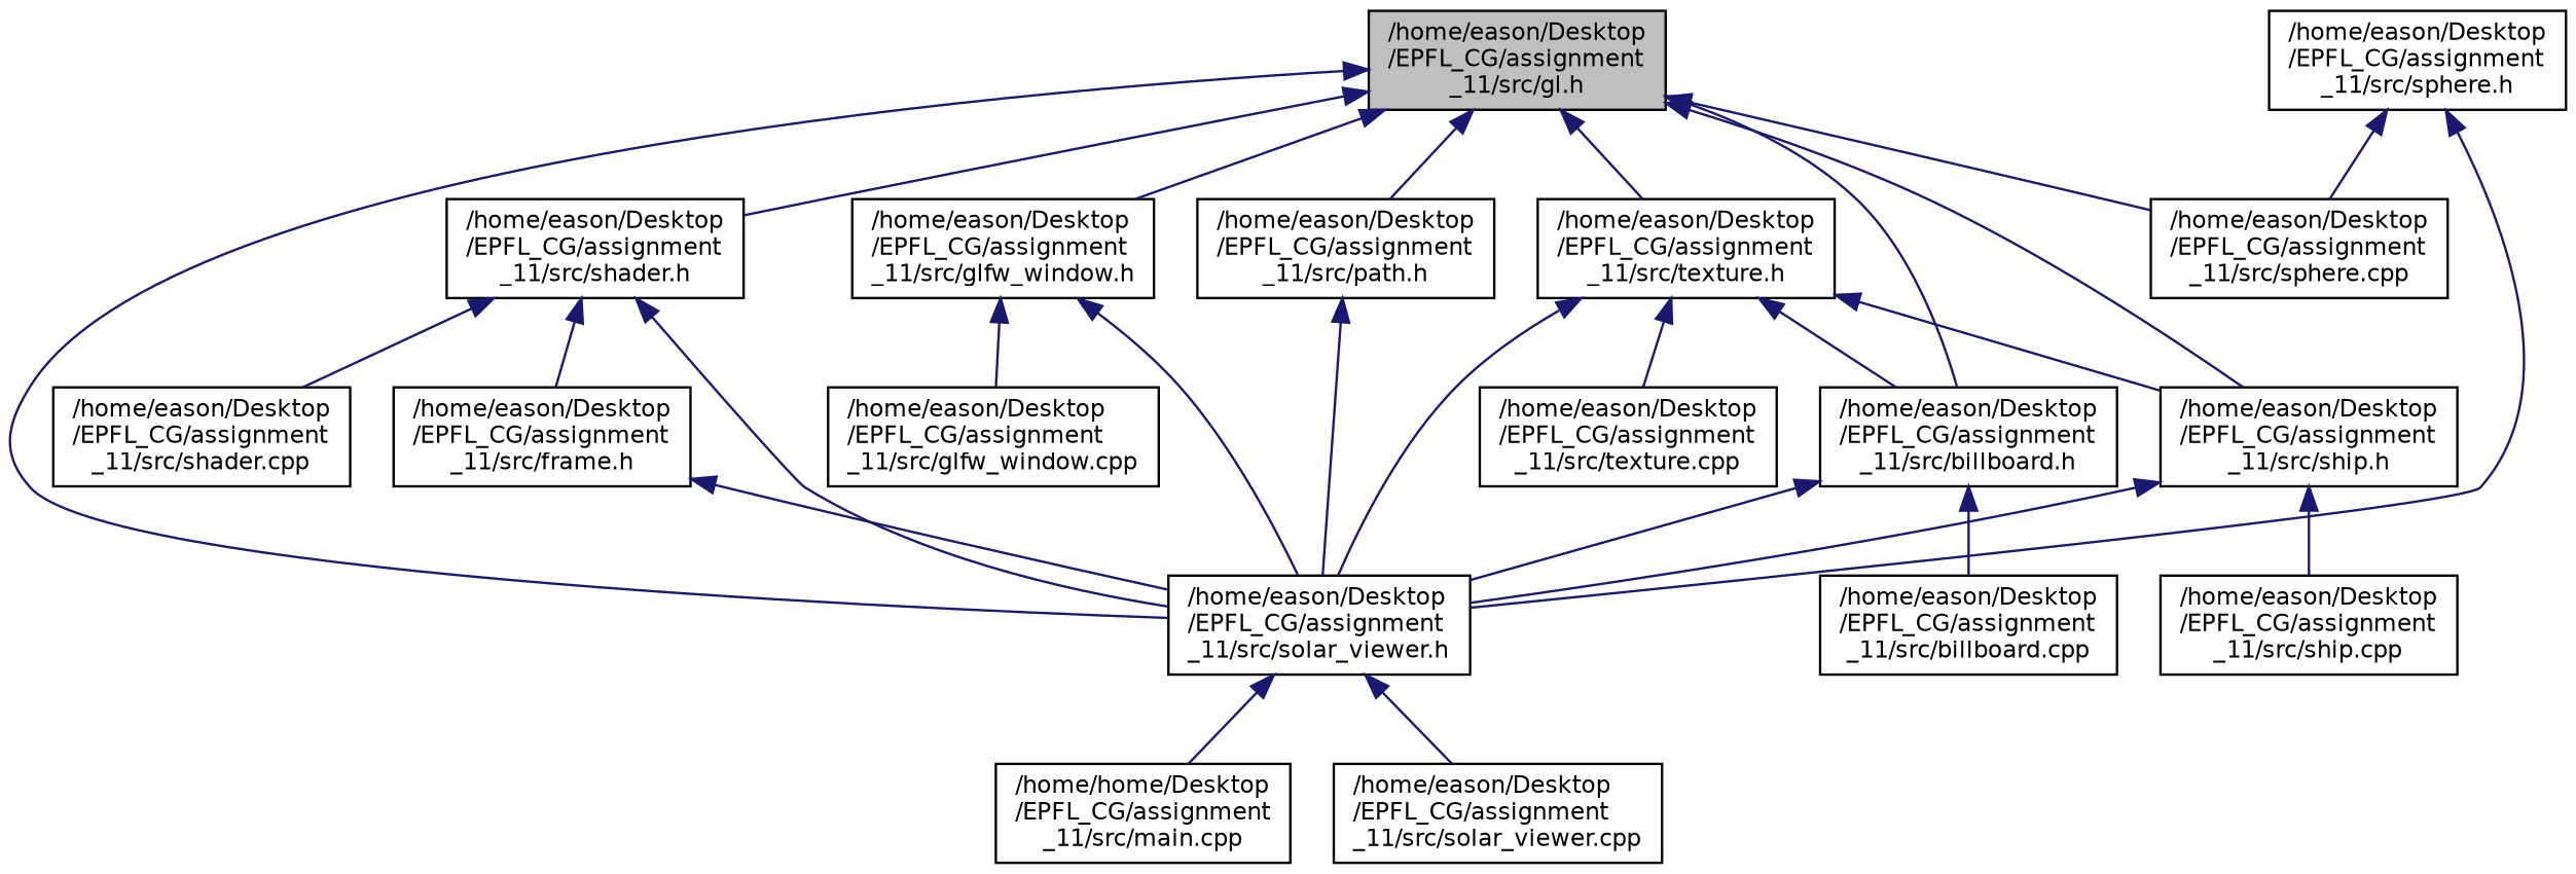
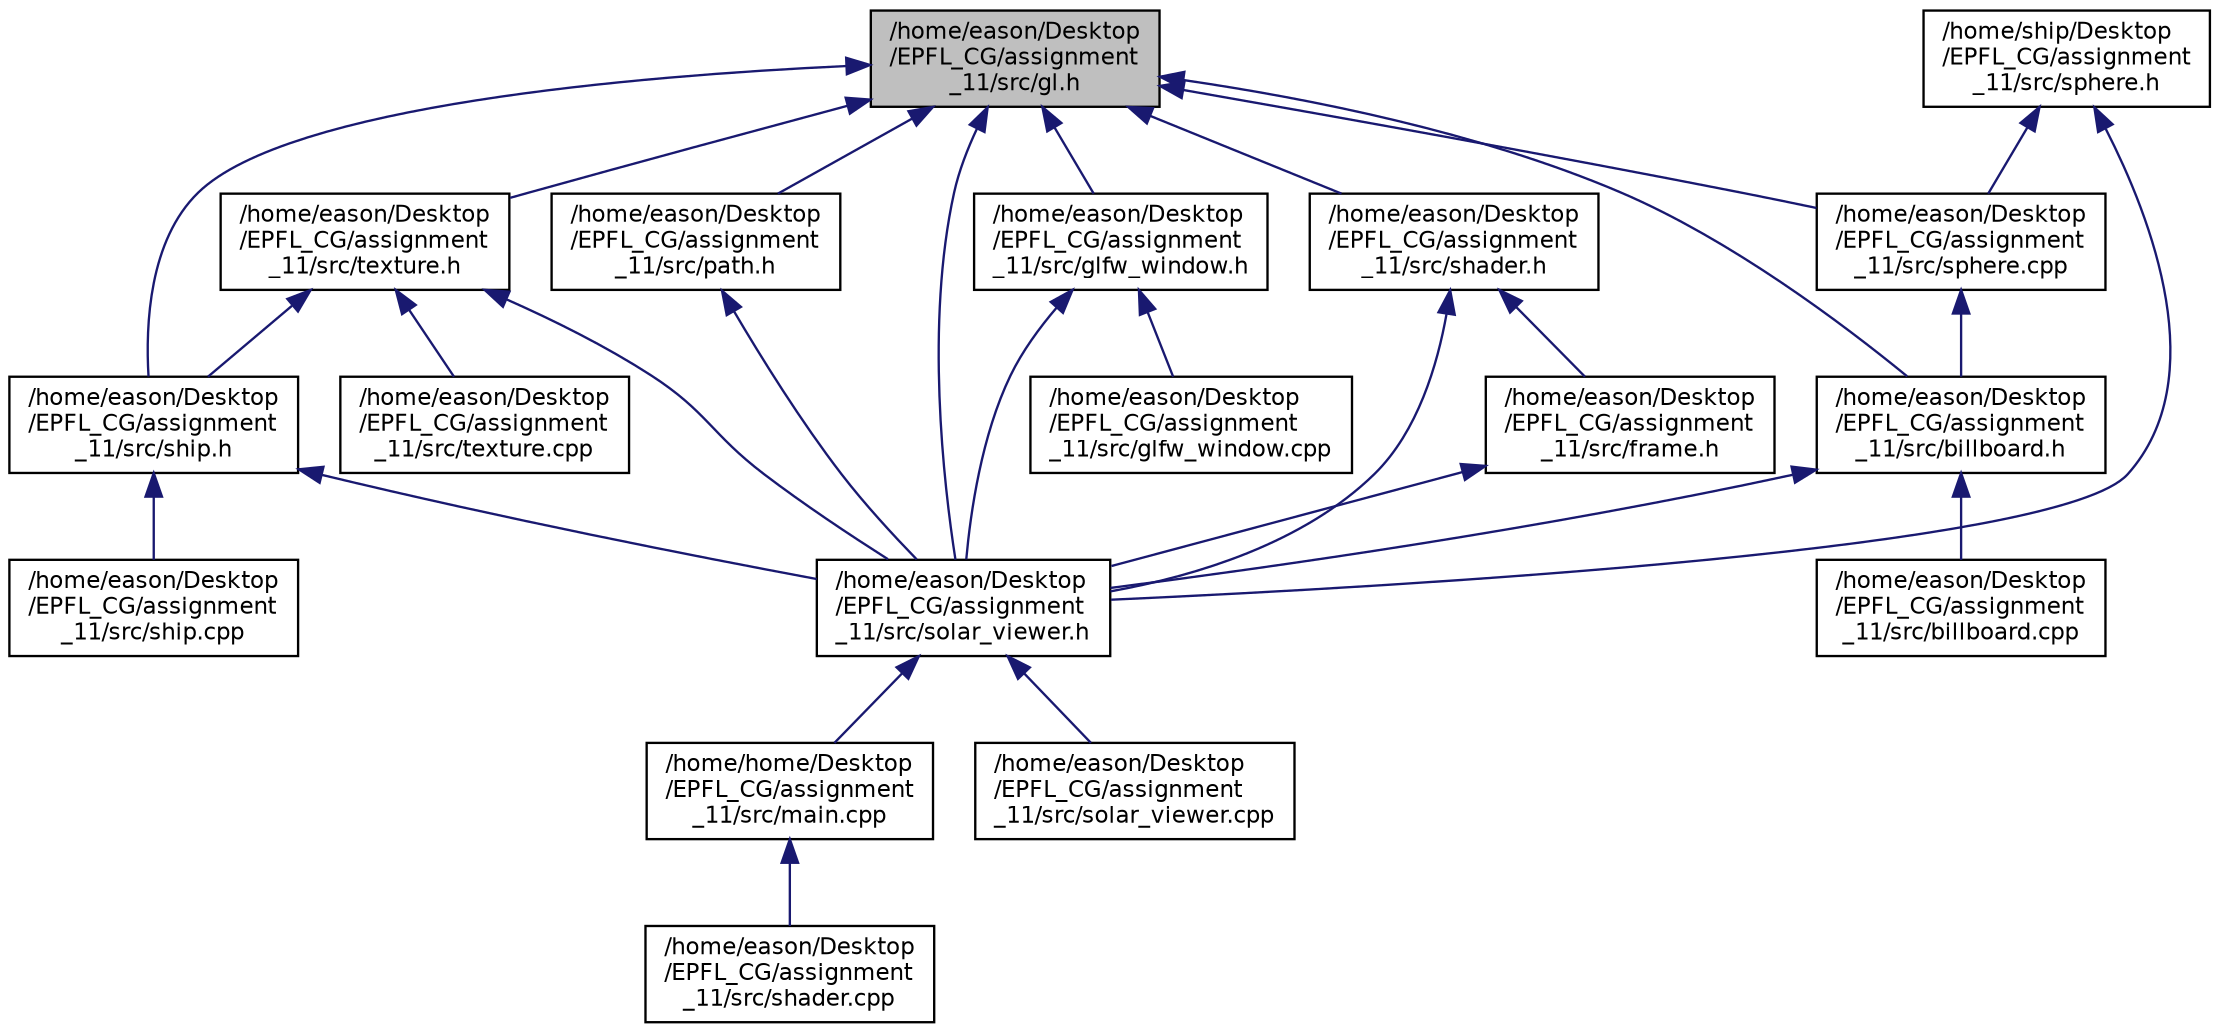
  digraph {
    node [color=black fillcolor=white fontname=Helvetica fontsize=10 shape=record style=filled]
    edge [color=midnightblue dir=back fontname=Helvetica fontsize=10 labelfontname=Helvetica labelfontsize=10 style=solid]
    n1 [fillcolor=grey75 fontcolor=black height=0.2 label="/home/eason/Desktop\l/EPFL_CG/assignment\l_11/src/gl.h" width=0.4]
    n2 [height=0.2 label="/home/eason/Desktop\l/EPFL_CG/assignment\l_11/src/billboard.h" width=0.4]
    n3 [height=0.2 label="/home/eason/Desktop\l/EPFL_CG/assignment\l_11/src/solar_viewer.h" width=0.4]
    n4 [height=0.2 label="/home/eason/Desktop\l/EPFL_CG/assignment\l_11/src/texture.h" width=0.4]
    n5 [height=0.2 label="/home/eason/Desktop\l/EPFL_CG/assignment\l_11/src/ship.h" width=0.4]
    n6 [height=0.2 label="/home/eason/Desktop\l/EPFL_CG/assignment\l_11/src/shader.h" width=0.4]
    n7 [height=0.2 label="/home/eason/Desktop\l/EPFL_CG/assignment\l_11/src/glfw_window.h" width=0.4]
    n8 [height=0.2 label="/home/eason/Desktop\l/EPFL_CG/assignment\l_11/src/path.h" width=0.4]
    n9 [height=0.2 label="/home/eason/Desktop\l/EPFL_CG/assignment\l_11/src/sphere.cpp" width=0.4]
    n10 [height=0.2 label="/home/eason/Desktop\l/EPFL_CG/assignment\l_11/src/billboard.cpp" width=0.4]
    n11 [height=0.2 label="/home/home/Desktop\l/EPFL_CG/assignment\l_11/src/main.cpp" width=0.4]
    n12 [height=0.2 label="/home/eason/Desktop\l/EPFL_CG/assignment\l_11/src/solar_viewer.cpp" width=0.4]
    n13 [height=0.2 label="/home/eason/Desktop\l/EPFL_CG/assignment\l_11/src/texture.cpp" width=0.4]
    n14 [height=0.2 label="/home/eason/Desktop\l/EPFL_CG/assignment\l_11/src/ship.cpp" width=0.4]
    n15 [height=0.2 label="/home/eason/Desktop\l/EPFL_CG/assignment\l_11/src/frame.h" width=0.4]
    n16 [height=0.2 label="/home/eason/Desktop\l/EPFL_CG/assignment\l_11/src/shader.cpp" width=0.4]
    n17 [height=0.2 label="/home/eason/Desktop\l/EPFL_CG/assignment\l_11/src/glfw_window.cpp" width=0.4]
-   n18 [height=0.2 label="/home/eason/Desktop\l/EPFL_CG/assignment\l_11/src/sphere.h" width=0.4]
+   n18 [height=0.2 label="/home/ship/Desktop\l/EPFL_CG/assignment\l_11/src/sphere.h" width=0.4]
    n1 -> n2
    n1 -> n3
    n1 -> n4
    n1 -> n5
    n1 -> n6
    n1 -> n7
    n1 -> n8
    n1 -> n9
    n2 -> n3
    n2 -> n10
    n3 -> n11
    n3 -> n12
-   n4 -> n2
+   n9 -> n2
    n4 -> n3
    n4 -> n5
    n4 -> n13
    n5 -> n3
    n5 -> n14
    n6 -> n3
    n6 -> n15
-   n6 -> n16
+   n11 -> n16
    n7 -> n3
    n7 -> n17
    n8 -> n3
    n15 -> n3
    n18 -> n3
    n18 -> n9
  }
